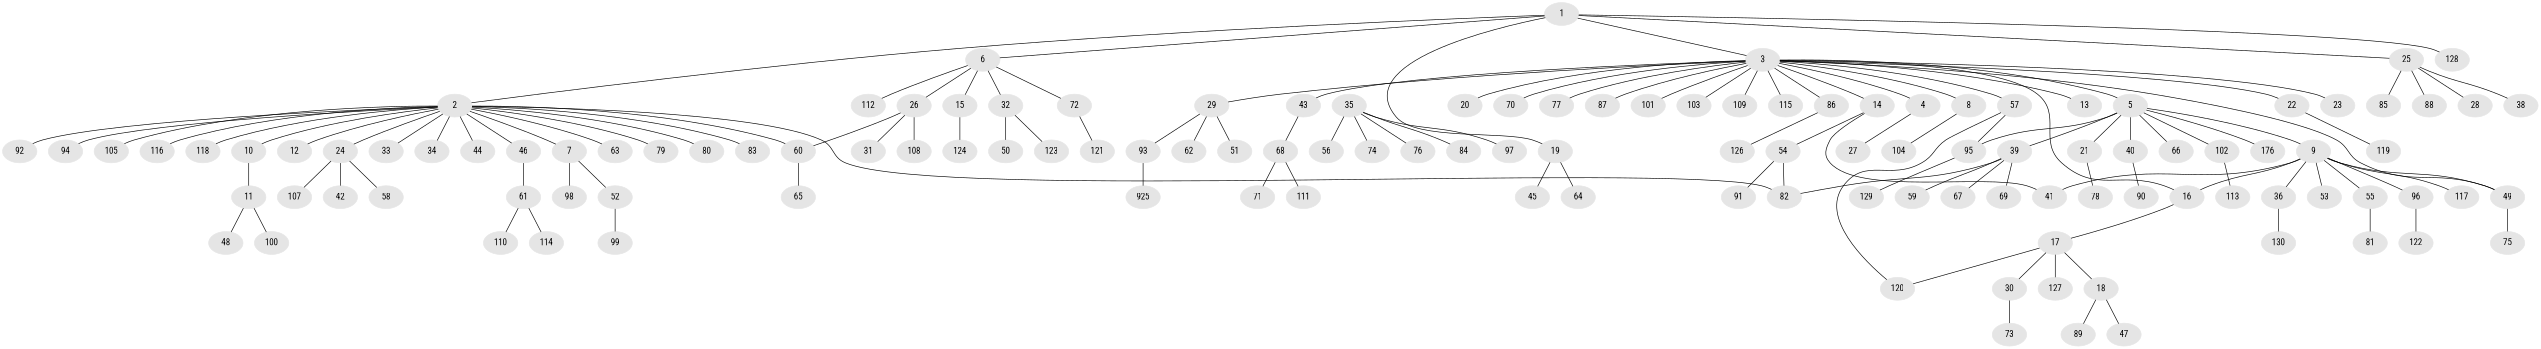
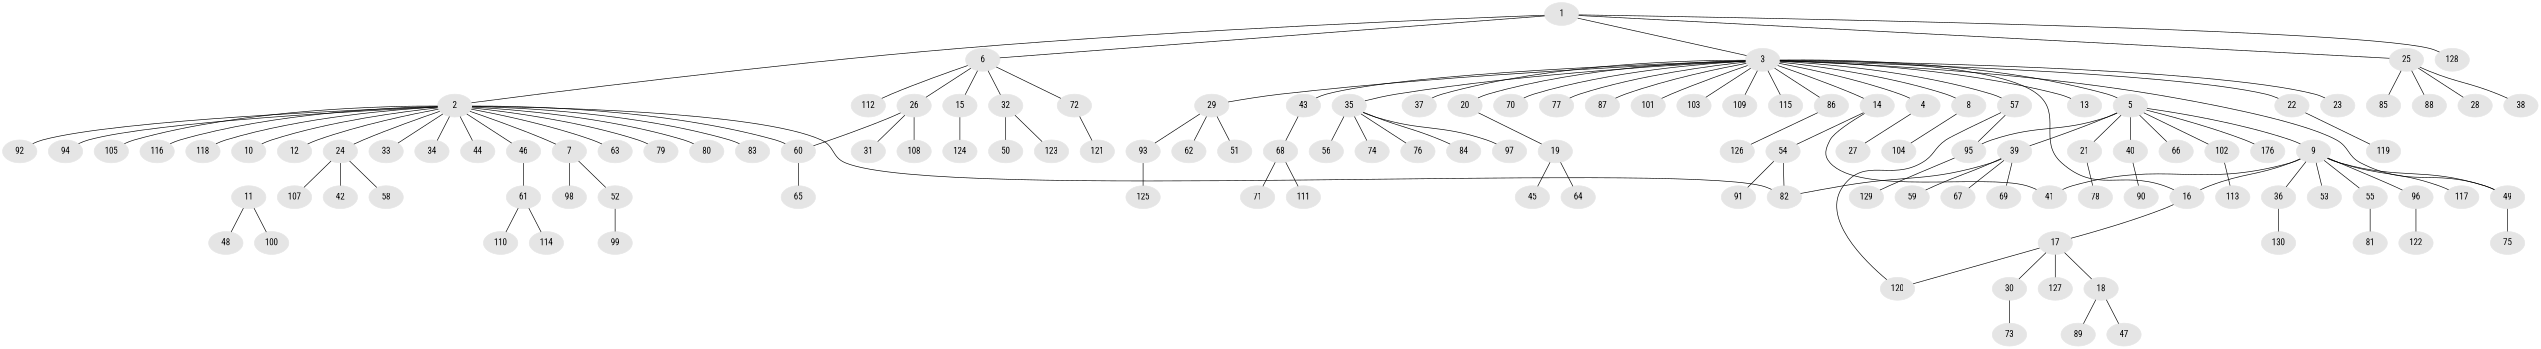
  graph {
    fontname="Roboto Condensed"
    node [color=gray90 fontname="Roboto Condensed" style=filled]
    edge [fontname="Roboto Condensed"]
    1
    2
    3
    6
    19
    25
    128
    7
    10
    12
    24
    33
    34
    44
    46
    60
    63
    79
    80
    82
    83
    92
    94
    105
    116
    118
    57
    4
    5
    8
    13
    14
    16
    20
    22
    23
    29
    35
+   37
    43
    49
    70
    77
    86
    87
    101
    103
    109
    115
    15
    26
    32
    72
    112
    45
    64
    28
    38
    85
    88
    95
    120
    52
    98
    11
    42
    58
    107
    61
    65
    27
    9
    21
    39
    40
    66
    102
    n78 [label=176]
    104
    41
    54
    17
    119
    51
    62
    93
    56
    74
    76
    84
    97
    68
    75
    126
    36
    53
    55
    96
    117
    78
    59
    67
    69
    90
    129
    113
    124
    31
    108
    50
    123
    121
    99
    130
    81
    122
    48
    100
    91
    18
    30
    127
    47
    89
    73
-   125 [label=925]
+   125
    71
    111
    110
    114
    1 -- 2
    1 -- 3
    1 -- 6
-   1 -- 19
+   20 -- 19
    1 -- 25
    1 -- 128
    2 -- 7
    2 -- 10
    2 -- 12
    2 -- 24
    2 -- 33
    2 -- 34
    2 -- 44
    2 -- 46
    2 -- 60
    2 -- 63
    2 -- 79
    2 -- 80
    2 -- 82
    2 -- 83
    2 -- 92
    2 -- 94
    2 -- 105
    2 -- 116
    2 -- 118
    3 -- 57
    3 -- 4
    3 -- 5
    3 -- 8
    3 -- 13
    3 -- 14
    3 -- 16
    3 -- 20
    3 -- 22
    3 -- 23
    3 -- 29
+   3 -- 35
+   3 -- 37
    3 -- 43
    3 -- 49
    3 -- 70
    3 -- 77
    3 -- 86
    3 -- 87
    3 -- 101
    3 -- 103
    3 -- 109
    3 -- 115
    6 -- 15
    6 -- 26
    6 -- 32
    6 -- 72
    6 -- 112
    19 -- 45
    19 -- 64
    25 -- 28
    25 -- 38
    25 -- 85
    25 -- 88
    7 -- 52
    7 -- 98
-   10 -- 11
    24 -- 42
    24 -- 58
    24 -- 107
    46 -- 61
    60 -- 65
    57 -- 95
    57 -- 120
    4 -- 27
    5 -- 95
    5 -- 9
    5 -- 21
    5 -- 39
    5 -- 40
    5 -- 66
    5 -- 102
    5 -- n78
    8 -- 104
    14 -- 41
    14 -- 54
    16 -- 17
    22 -- 119
    29 -- 51
    29 -- 62
    29 -- 93
    35 -- 56
    35 -- 74
    35 -- 76
    35 -- 84
    35 -- 97
    43 -- 68
    49 -- 75
    86 -- 126
    15 -- 124
    26 -- 60
    26 -- 31
    26 -- 108
    32 -- 50
    32 -- 123
    72 -- 121
    95 -- 129
    52 -- 99
    11 -- 48
    11 -- 100
    61 -- 110
    61 -- 114
    9 -- 16
    9 -- 49
    9 -- 41
    9 -- 36
    9 -- 53
    9 -- 55
    9 -- 96
    9 -- 117
    21 -- 78
    39 -- 82
    39 -- 59
    39 -- 67
    39 -- 69
    40 -- 90
    102 -- 113
    54 -- 82
    54 -- 91
    17 -- 120
    17 -- 18
    17 -- 30
    17 -- 127
    93 -- 125
    68 -- 71
    68 -- 111
    36 -- 130
    55 -- 81
    96 -- 122
    18 -- 47
    18 -- 89
    30 -- 73
  }
